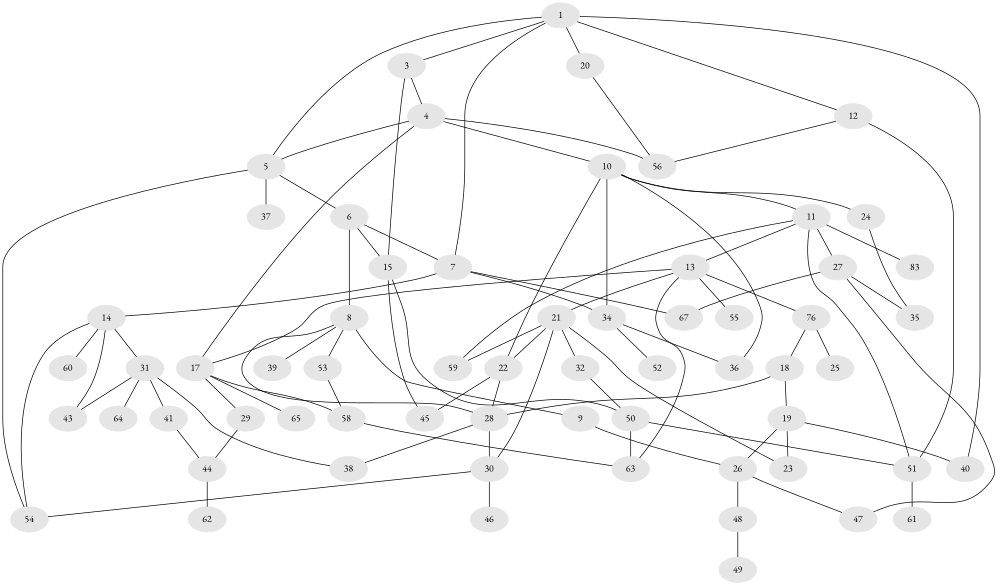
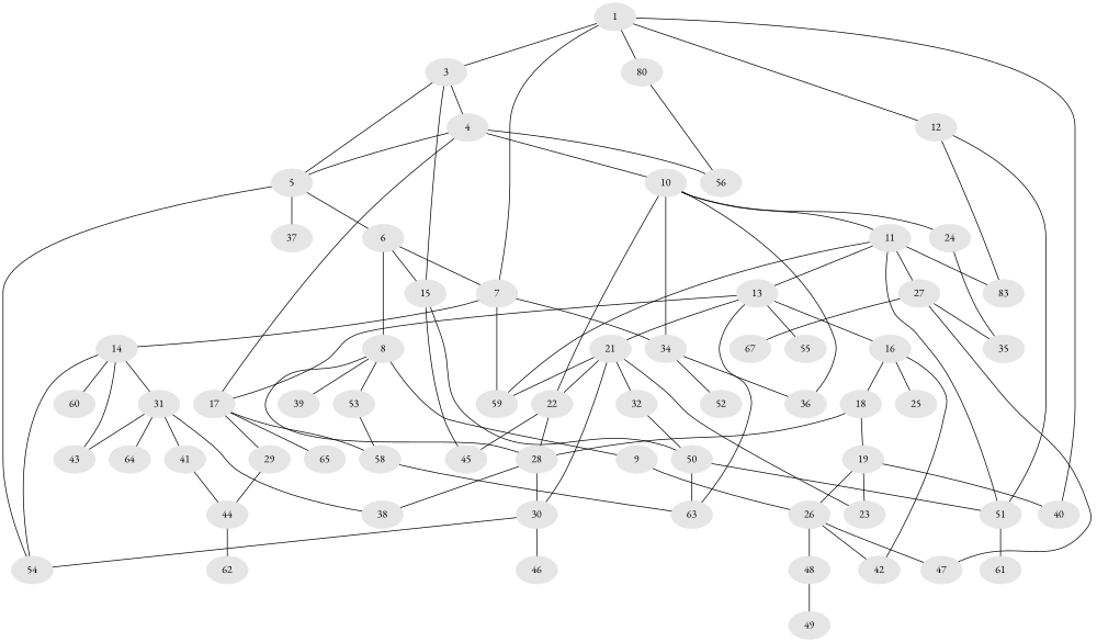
  graph {
    fontname="EB Garamond"
    node [color=gray90 fontname="EB Garamond" style=filled]
    edge [fontname="EB Garamond"]
    1
    3
    5
    7
    12
-   20
+   20 [label=80]
    40
    4
    15
    6
    37
    54
    14
    34
    n15 [label=67]
    56
    51
    10
    17
    45
    50
    11
    22
    24
    36
    29
    58
    65
    8
    9
    28
    39
    53
    31
    43
    60
    52
    26
    30
    38
+   42
    47
    48
    13
    27
    n46 [label=83]
    59
    35
-   16 [label=76]
+   16
    21
    55
    63
    61
    18
    25
    23
    32
    41
    64
    19
    44
    46
    49
    62
    1 -- 3
-   1 -- 5
+   3 -- 5
    1 -- 7
    1 -- 12
    1 -- 20
    1 -- 40
    3 -- 4
    3 -- 15
    5 -- 6
    5 -- 37
    5 -- 54
    7 -- 14
    7 -- 34
-   7 -- n15
-   12 -- 56
+   7 -- 59
+   12 -- n46
    12 -- 51
    20 -- 56
    4 -- 5
    4 -- 56
    4 -- 10
    4 -- 17
    15 -- 45
    15 -- 50
    6 -- 7
    6 -- 15
    6 -- 8
    14 -- 54
    14 -- 31
    14 -- 43
    14 -- 60
    34 -- 36
    34 -- 52
    51 -- 61
    10 -- 34
    10 -- 11
    10 -- 22
    10 -- 24
    10 -- 36
    17 -- 29
    17 -- 58
    17 -- 65
    50 -- 51
    50 -- 63
    11 -- 51
    11 -- 13
    11 -- 27
    11 -- n46
    11 -- 59
    22 -- 45
    22 -- 28
    24 -- 35
    29 -- 44
    58 -- 63
    8 -- 9
    8 -- 28
    8 -- 39
    8 -- 53
    9 -- 26
    28 -- 30
    28 -- 38
    53 -- 58
    31 -- 43
    31 -- 38
    31 -- 41
    31 -- 64
+   26 -- 42
    26 -- 47
    26 -- 48
    30 -- 54
    30 -- 46
    48 -- 49
    13 -- 17
    13 -- 16
    13 -- 21
    13 -- 55
    13 -- 63
    27 -- n15
    27 -- 47
    27 -- 35
+   16 -- 42
    16 -- 18
    16 -- 25
    21 -- 22
    21 -- 30
    21 -- 59
    21 -- 23
    21 -- 32
    18 -- 28
    18 -- 19
    32 -- 50
    41 -- 44
    19 -- 40
    19 -- 26
    19 -- 23
    44 -- 62
  }
